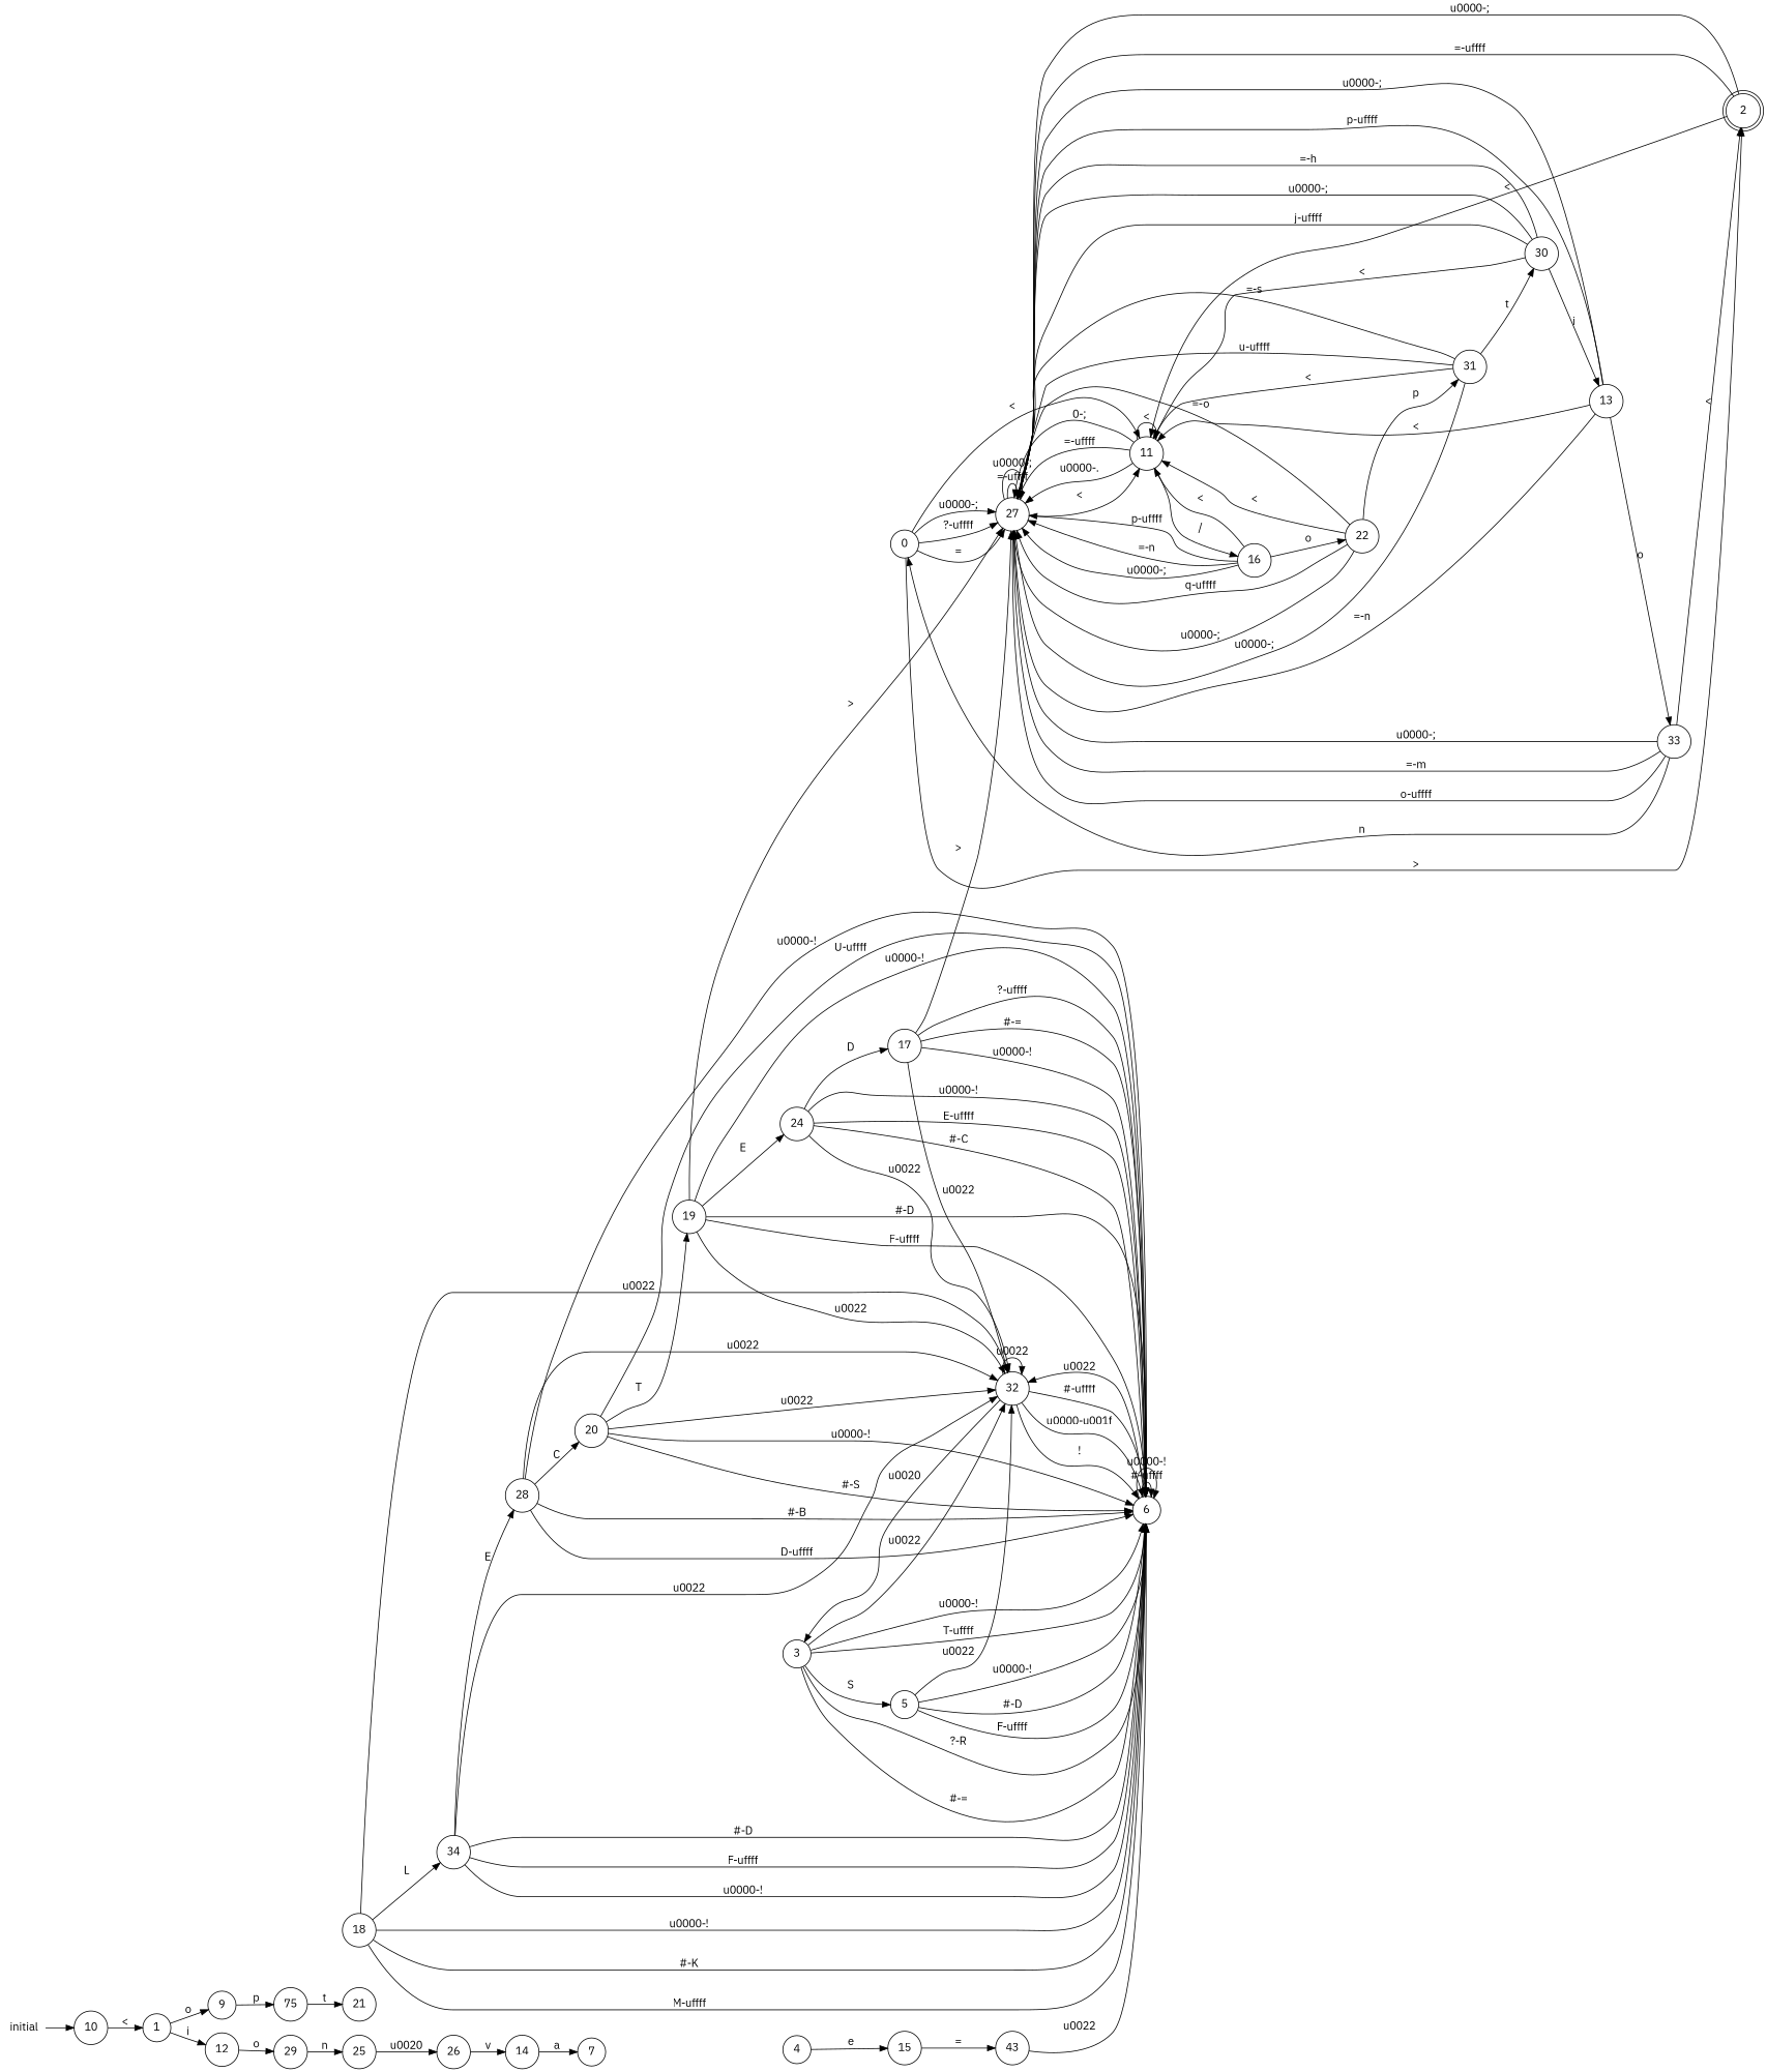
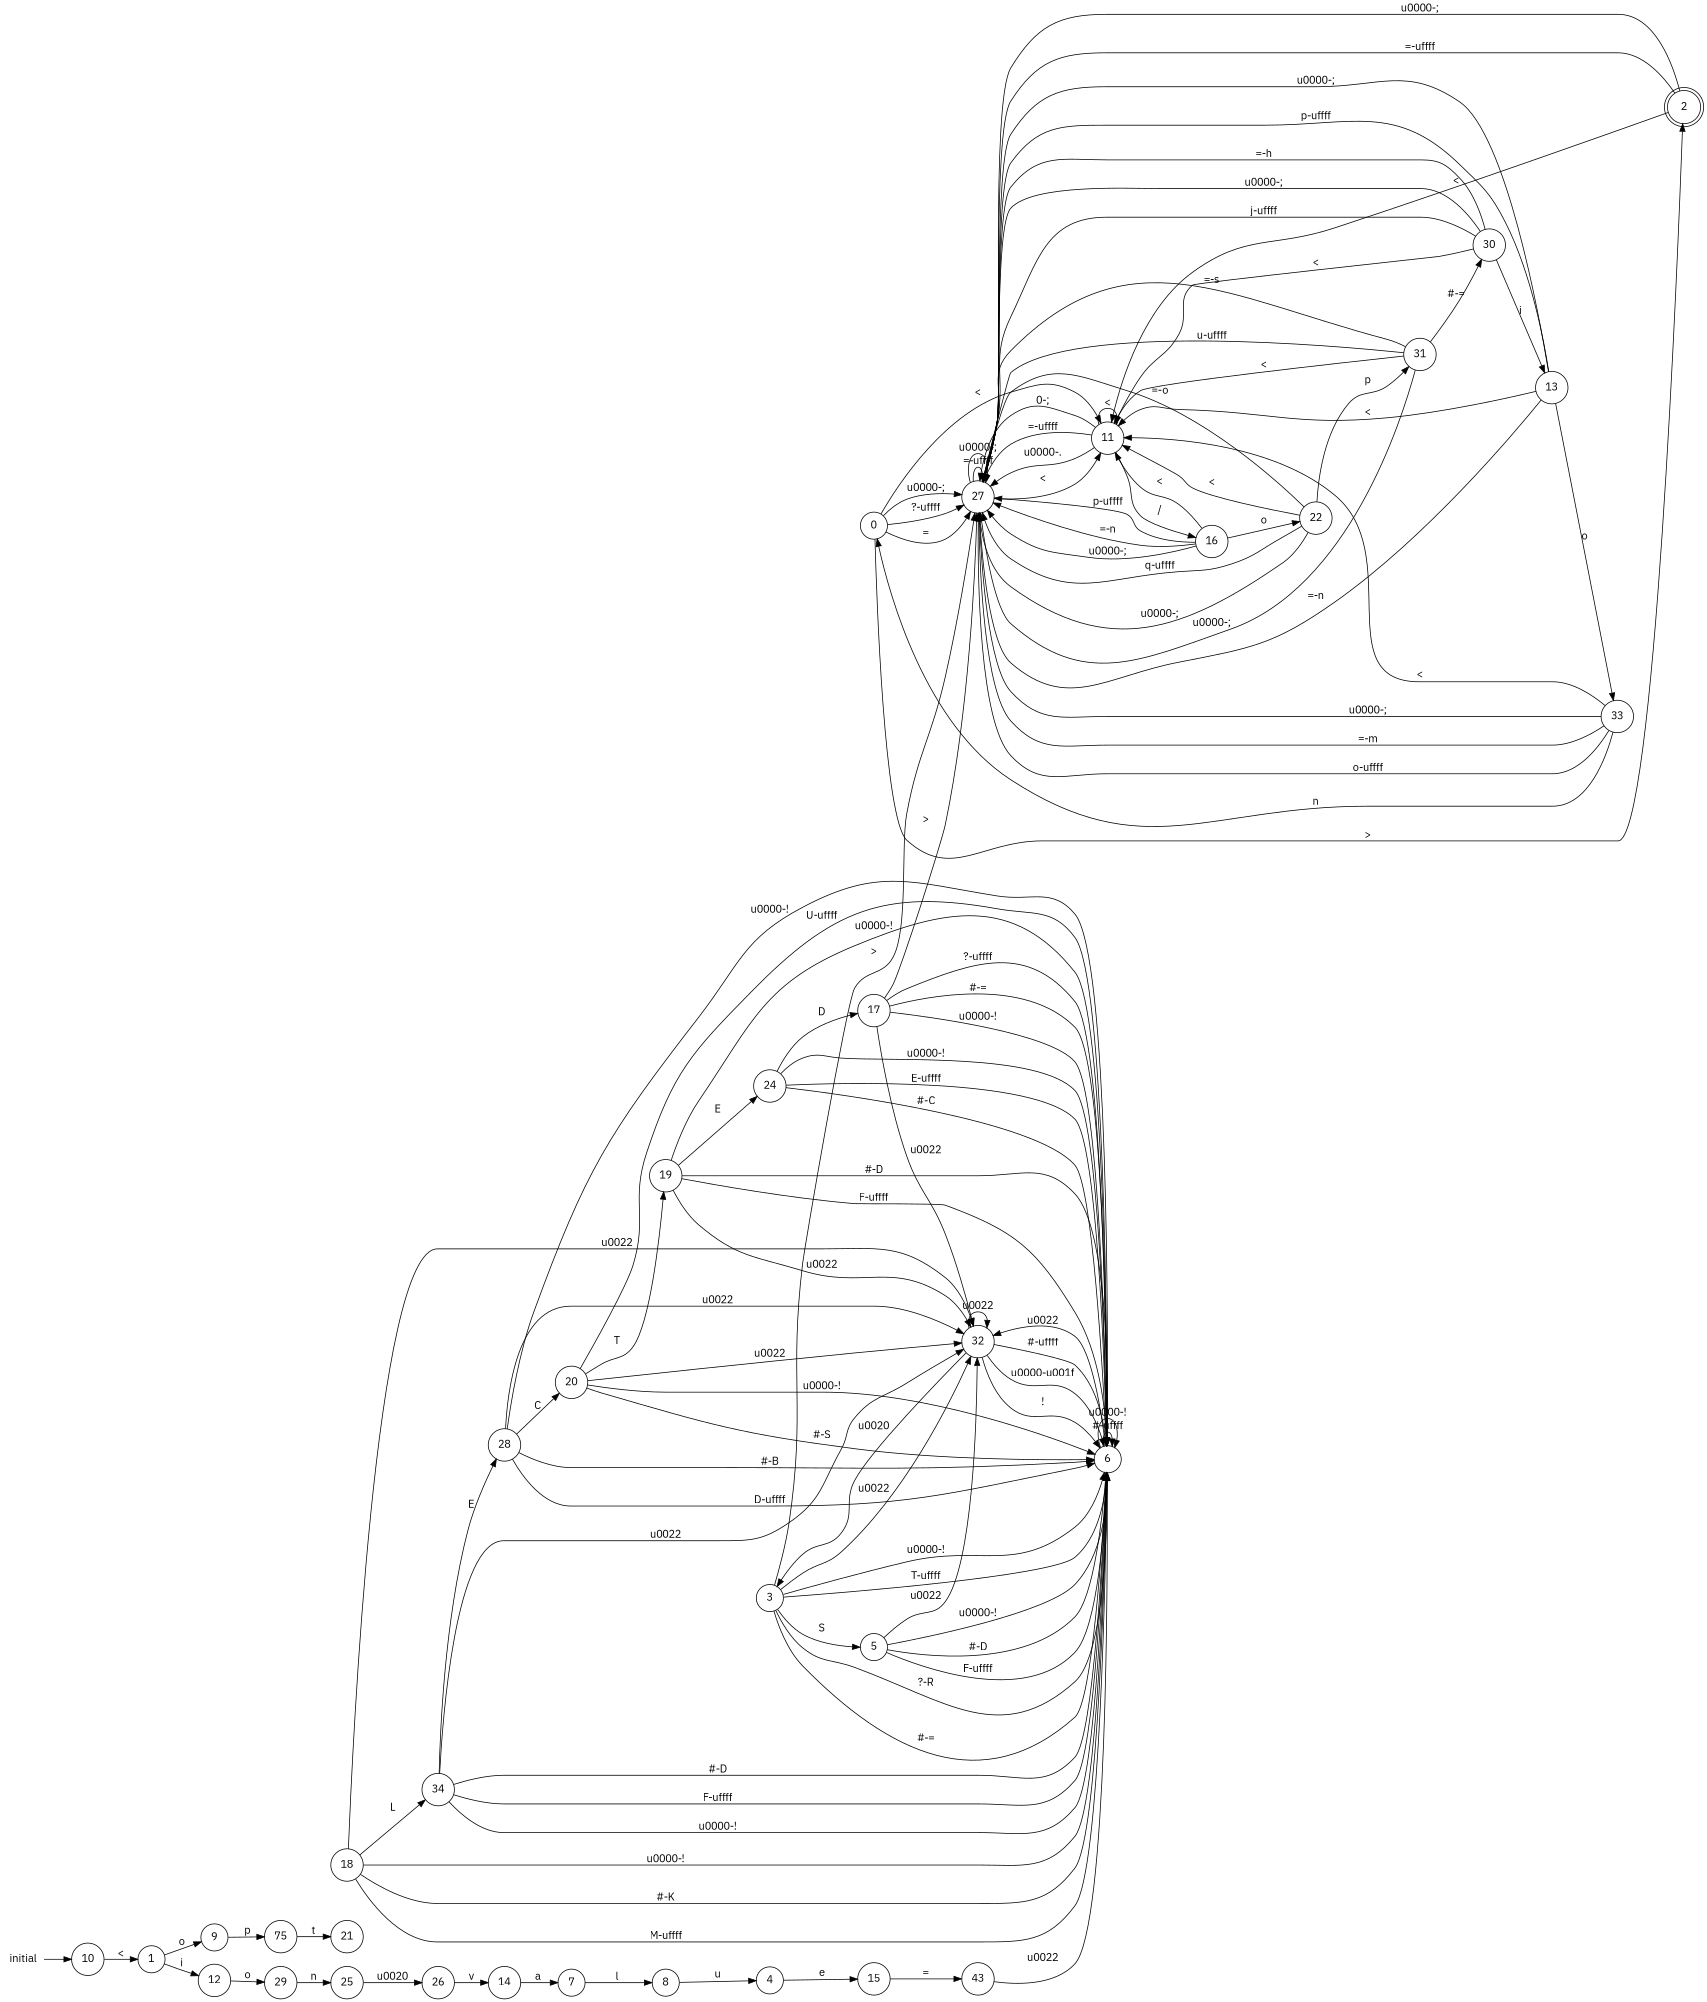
  digraph {
    fontname="IBM Plex Sans"
    rankdir=LR
    node [fontname="IBM Plex Sans" shape=circle]
    edge [fontname="IBM Plex Sans"]
    0
    27
    2 [shape=doublecircle]
    11
    16
    22
    1
    9
    12
    n10 [label=75]
    21
    3
    32
    6
    5
    18
    34
    4
    15
    n20 [label=43]
    28
    7
+   8
    10
    initial [shape=plaintext]
    31
    29
    25
    26
    13
    33
    14
    30
    17
    20
    19
    24
    0 -> 27 [label="="]
    0 -> 27 [label="\u0000-;"]
    0 -> 27 [label="?-\uffff"]
    0 -> 2 [label=">"]
    0 -> 11 [label="<"]
    27 -> 27 [label="=-\uffff"]
    27 -> 27 [label="\u0000-;"]
    27 -> 11 [label="<"]
    2 -> 27 [label="=-\uffff"]
    2 -> 27 [label="\u0000-;"]
    2 -> 11 [label="<"]
    11 -> 27 [label="0-;"]
    11 -> 27 [label="=-\uffff"]
    11 -> 27 [label="\u0000-."]
    11 -> 11 [label="<"]
    11 -> 16 [label="/"]
    16 -> 27 [label="p-\uffff"]
    16 -> 27 [label="=-n"]
    16 -> 27 [label="\u0000-;"]
    16 -> 11 [label="<"]
    16 -> 22 [label=o]
    22 -> 27 [label="q-\uffff"]
    22 -> 27 [label="=-o"]
    22 -> 27 [label="\u0000-;"]
    22 -> 11 [label="<"]
    22 -> 31 [label=p]
    1 -> 9 [label=o]
    1 -> 12 [label=i]
    9 -> n10 [label=p]
    12 -> 29 [label=o]
    n10 -> 21 [label=t]
-   19 -> 27 [label=">"]
+   3 -> 27 [label=">"]
    3 -> 32 [label="\u0022"]
    3 -> 6 [label="?-R"]
    3 -> 6 [label="#-="]
    3 -> 6 [label="\u0000-!"]
    3 -> 6 [label="T-\uffff"]
    3 -> 5 [label=S]
    32 -> 3 [label="\u0020"]
    32 -> 32 [label="\u0022"]
    32 -> 6 [label="#-\uffff"]
    32 -> 6 [label="\u0000-\u001f"]
    32 -> 6 [label="!"]
    6 -> 32 [label="\u0022"]
    6 -> 6 [label="#-\uffff"]
    6 -> 6 [label="\u0000-!"]
    5 -> 32 [label="\u0022"]
    5 -> 6 [label="#-D"]
    5 -> 6 [label="F-\uffff"]
    5 -> 6 [label="\u0000-!"]
    18 -> 32 [label="\u0022"]
    18 -> 6 [label="\u0000-!"]
    18 -> 6 [label="#-K"]
    18 -> 6 [label="M-\uffff"]
    18 -> 34 [label=L]
    34 -> 32 [label="\u0022"]
    34 -> 6 [label="#-D"]
    34 -> 6 [label="F-\uffff"]
    34 -> 6 [label="\u0000-!"]
    34 -> 28 [label=E]
    4 -> 15 [label=e]
    15 -> n20 [label="="]
    n20 -> 6 [label="\u0022"]
    28 -> 32 [label="\u0022"]
    28 -> 6 [label="\u0000-!"]
    28 -> 6 [label="#-B"]
    28 -> 6 [label="D-\uffff"]
    28 -> 20 [label=C]
+   7 -> 8 [label=l]
+   8 -> 4 [label=u]
    10 -> 1 [label="<"]
    initial -> 10
    31 -> 27 [label="u-\uffff"]
    31 -> 27 [label="\u0000-;"]
    31 -> 27 [label="=-s"]
    31 -> 11 [label="<"]
-   31 -> 30 [label=t]
+   31 -> 30 [label="#-="]
    29 -> 25 [label=n]
    25 -> 26 [label="\u0020"]
    26 -> 14 [label=v]
    13 -> 27 [label="p-\uffff"]
    13 -> 27 [label="=-n"]
    13 -> 27 [label="\u0000-;"]
    13 -> 11 [label="<"]
    13 -> 33 [label=o]
    33 -> 0 [label=n]
    33 -> 27 [label="o-\uffff"]
    33 -> 27 [label="\u0000-;"]
    33 -> 27 [label="=-m"]
-   33 -> 2 [label="<"]
+   33 -> 11 [label="<"]
    14 -> 7 [label=a]
    30 -> 27 [label="=-h"]
    30 -> 27 [label="\u0000-;"]
    30 -> 27 [label="j-\uffff"]
    30 -> 11 [label="<"]
    30 -> 13 [label=i]
    17 -> 27 [label=">"]
    17 -> 32 [label="\u0022"]
    17 -> 6 [label="#-="]
    17 -> 6 [label="\u0000-!"]
    17 -> 6 [label="?-\uffff"]
    20 -> 32 [label="\u0022"]
    20 -> 6 [label="\u0000-!"]
    20 -> 6 [label="#-S"]
    20 -> 6 [label="U-\uffff"]
    20 -> 19 [label=T]
    19 -> 32 [label="\u0022"]
    19 -> 6 [label="#-D"]
    19 -> 6 [label="F-\uffff"]
    19 -> 6 [label="\u0000-!"]
    19 -> 24 [label=E]
-   24 -> 32 [label="\u0022"]
    24 -> 6 [label="\u0000-!"]
    24 -> 6 [label="E-\uffff"]
    24 -> 6 [label="#-C"]
    24 -> 17 [label=D]
  }
